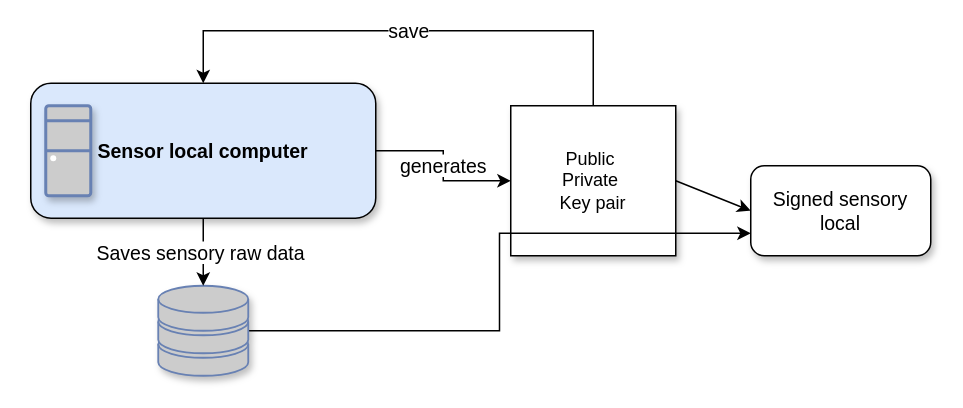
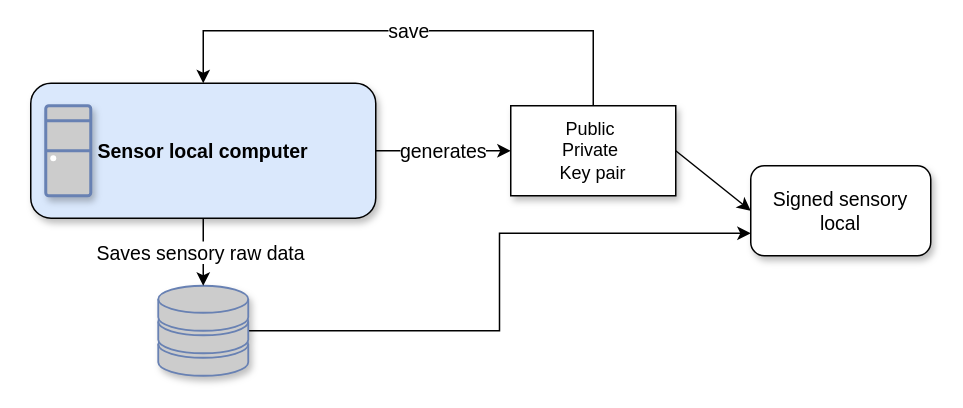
  <mxCell id="0" />
  <mxCell id="1" parent="0" />
  <mxCell id="2" style="edgeStyle=none;rounded=0;orthogonalLoop=1;jettySize=auto;html=1;exitX=1;exitY=0.5;exitDx=0;exitDy=0;entryX=0;entryY=0.5;entryDx=0;entryDy=0;fontSize=13;" parent="1" source="4" target="12" edge="1"><mxGeometry relative="1" as="geometry" /></mxCell>
  <mxCell id="3" value="save" style="edgeStyle=orthogonalEdgeStyle;rounded=0;orthogonalLoop=1;jettySize=auto;html=1;exitX=0.5;exitY=0;exitDx=0;exitDy=0;entryX=0.5;entryY=0;entryDx=0;entryDy=0;fontSize=13;" parent="1" source="4" target="6" edge="1"><mxGeometry relative="1" as="geometry"><Array as="points"><mxPoint x="395" y="20" /><mxPoint x="135" y="20" /></Array></mxGeometry></mxCell>
- <mxCell id="4" value="Public&amp;nbsp;&lt;br&gt;Private&amp;nbsp;&lt;br&gt;Key pair" style="rounded=0;whiteSpace=wrap;html=1;shadow=1;" parent="1" vertex="1"><mxGeometry x="340" y="70" width="110" height="100" as="geometry" /></mxCell>
+ <mxCell id="4" value="Public&amp;nbsp;&lt;br&gt;Private&amp;nbsp;&lt;br&gt;Key pair" style="rounded=0;whiteSpace=wrap;html=1;shadow=1;" parent="1" vertex="1"><mxGeometry x="340" y="70" width="110" height="60" as="geometry" /></mxCell>
  <mxCell id="5" value="" style="group" parent="1" vertex="1" connectable="0"><mxGeometry x="20" y="55" width="230" height="90" as="geometry" /></mxCell>
  <mxCell id="6" value="&lt;b&gt;&lt;font style=&quot;font-size: 13px&quot;&gt;Sensor local computer&lt;/font&gt;&lt;/b&gt;" style="rounded=1;whiteSpace=wrap;html=1;shadow=1;fillColor=#dae8fc;" parent="5" vertex="1"><mxGeometry width="230" height="90" as="geometry" /></mxCell>
  <mxCell id="7" value="" style="fontColor=#0066CC;verticalAlign=top;verticalLabelPosition=bottom;labelPosition=center;align=center;html=1;outlineConnect=0;fillColor=#CCCCCC;strokeColor=#6881B3;gradientColor=none;gradientDirection=north;strokeWidth=2;shape=mxgraph.networks.desktop_pc;shadow=1;" parent="5" vertex="1"><mxGeometry x="10" y="15" width="30" height="60" as="geometry" /></mxCell>
  <mxCell id="8" value="generates" style="edgeStyle=orthogonalEdgeStyle;rounded=0;orthogonalLoop=1;jettySize=auto;html=1;exitX=1;exitY=0.5;exitDx=0;exitDy=0;entryX=0;entryY=0.5;entryDx=0;entryDy=0;fontSize=13;" parent="1" source="6" target="4" edge="1"><mxGeometry relative="1" as="geometry" /></mxCell>
  <mxCell id="9" style="edgeStyle=orthogonalEdgeStyle;rounded=0;orthogonalLoop=1;jettySize=auto;html=1;exitX=1;exitY=0.5;exitDx=0;exitDy=0;exitPerimeter=0;entryX=0;entryY=0.75;entryDx=0;entryDy=0;fontSize=13;" parent="1" source="10" target="12" edge="1"><mxGeometry relative="1" as="geometry" /></mxCell>
  <mxCell id="10" value="" style="fontColor=#0066CC;verticalAlign=top;verticalLabelPosition=bottom;labelPosition=center;align=center;html=1;outlineConnect=0;fillColor=#CCCCCC;strokeColor=#6881B3;gradientColor=none;gradientDirection=north;strokeWidth=2;shape=mxgraph.networks.storage;shadow=1;fontSize=13;" parent="1" vertex="1"><mxGeometry x="105" y="190" width="60" height="60" as="geometry" /></mxCell>
  <mxCell id="11" value="Saves sensory raw data&amp;nbsp;" style="edgeStyle=orthogonalEdgeStyle;rounded=0;orthogonalLoop=1;jettySize=auto;html=1;exitX=0.5;exitY=1;exitDx=0;exitDy=0;entryX=0.5;entryY=0;entryDx=0;entryDy=0;entryPerimeter=0;fontSize=13;" parent="1" source="6" target="10" edge="1"><mxGeometry relative="1" as="geometry" /></mxCell>
  <mxCell id="12" value="Signed sensory local" style="rounded=1;whiteSpace=wrap;html=1;shadow=1;fontSize=13;" parent="1" vertex="1"><mxGeometry x="500" y="110" width="120" height="60" as="geometry" /></mxCell>
